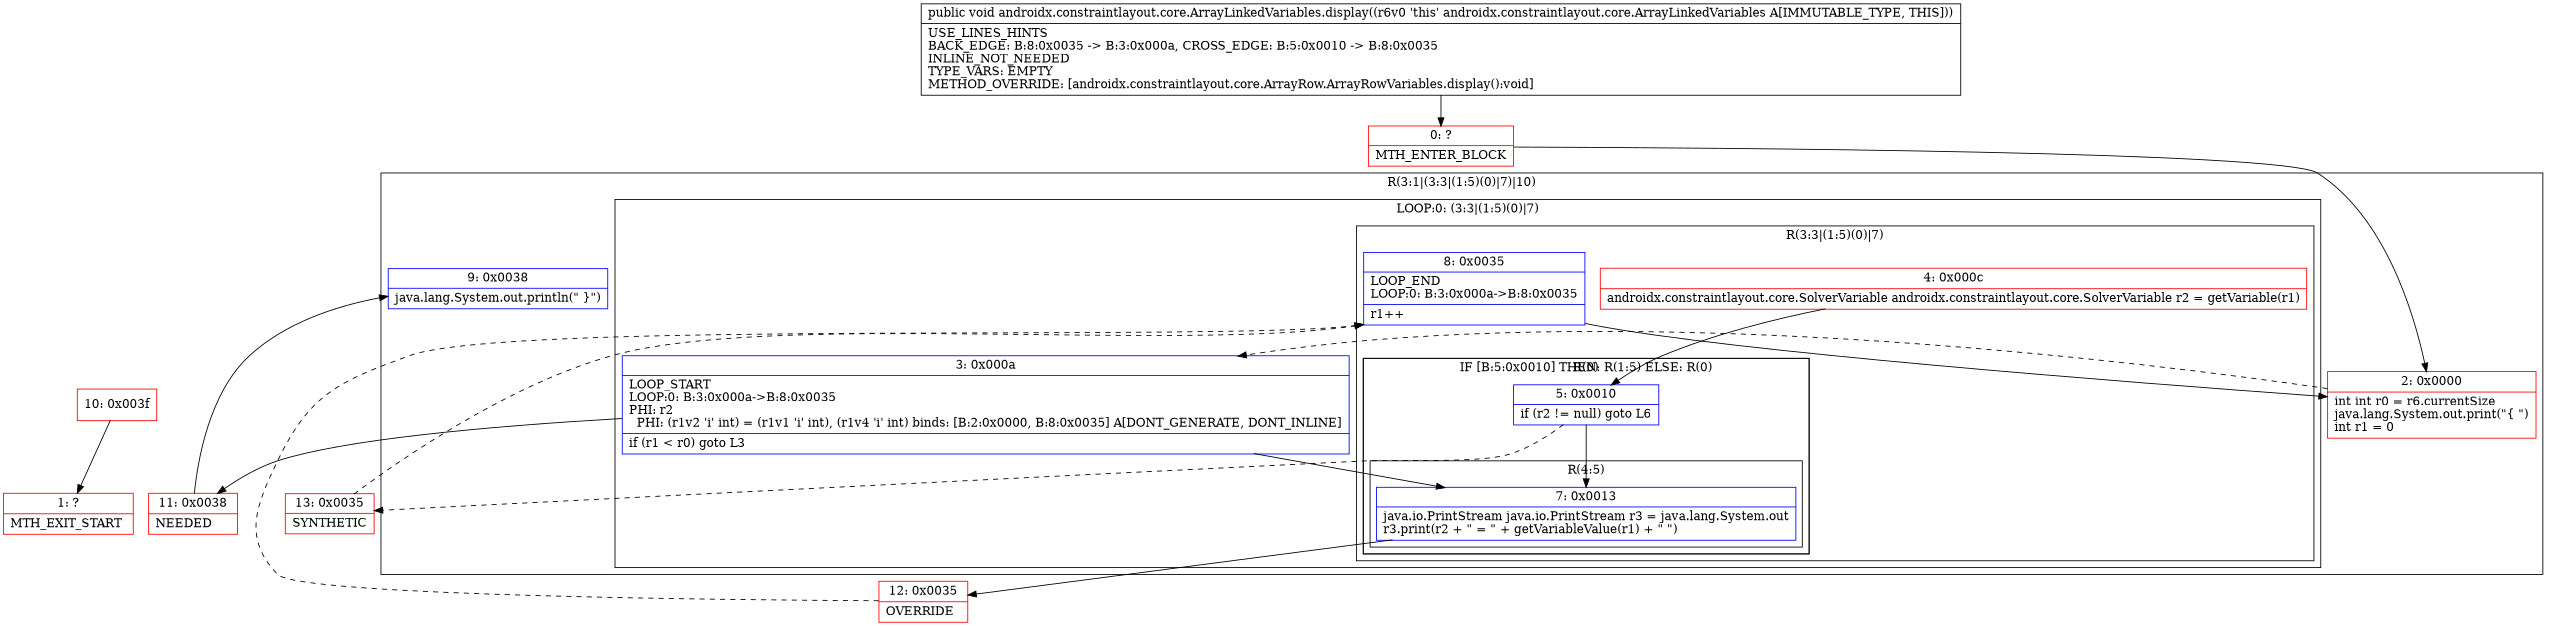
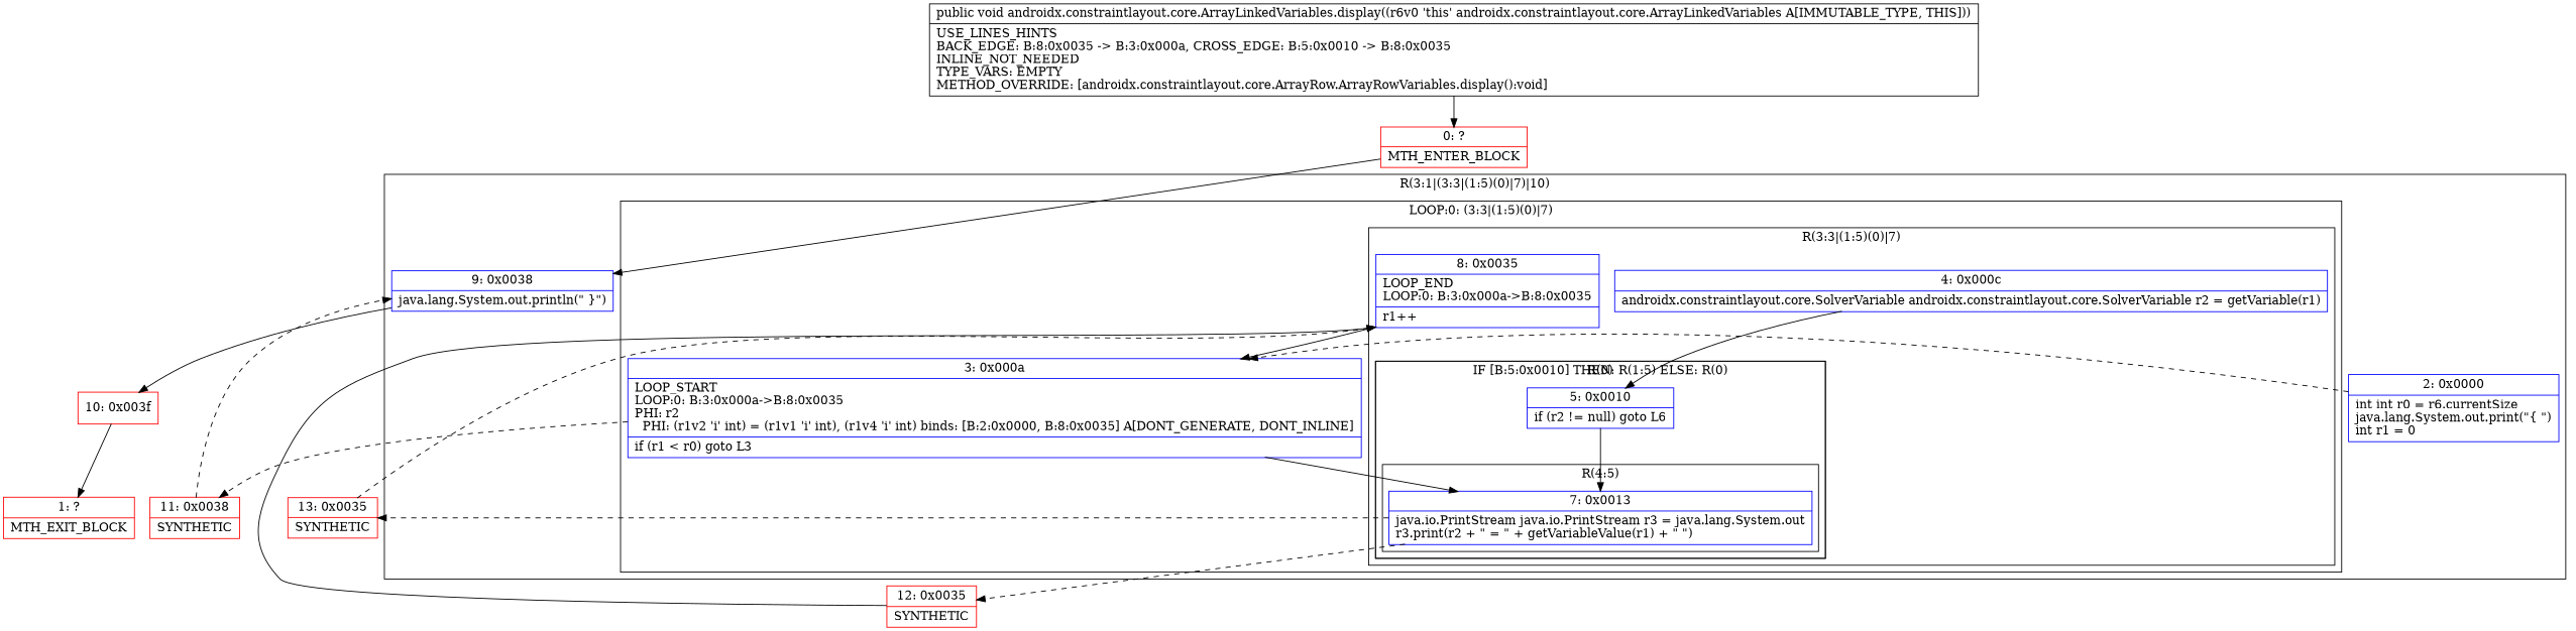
  digraph {
    node [color=blue shape=record]
    n1 [label="{7\:\ 0x0013|java.io.PrintStream java.io.PrintStream r3 = java.lang.System.out\lr3.print(r2 + \" = \" + getVariableValue(r1) + \" \")\l}"]
    n2 [label="{5\:\ 0x0010|if (r2 != null) goto L6\l}"]
-   n3 [color=red label="{4\:\ 0x000c|androidx.constraintlayout.core.SolverVariable androidx.constraintlayout.core.SolverVariable r2 = getVariable(r1)\l}"]
+   n3 [label="{4\:\ 0x000c|androidx.constraintlayout.core.SolverVariable androidx.constraintlayout.core.SolverVariable r2 = getVariable(r1)\l}"]
    n4 [label="{8\:\ 0x0035|LOOP_END\lLOOP:0: B:3:0x000a\-\>B:8:0x0035\l|r1++\l}"]
    n5 [label="{3\:\ 0x000a|LOOP_START\lLOOP:0: B:3:0x000a\-\>B:8:0x0035\lPHI: r2 \l  PHI: (r1v2 'i' int) = (r1v1 'i' int), (r1v4 'i' int) binds: [B:2:0x0000, B:8:0x0035] A[DONT_GENERATE, DONT_INLINE]\l|if (r1 \< r0) goto L3\l}"]
-   n6 [color=red label="{2\:\ 0x0000|int int r0 = r6.currentSize\ljava.lang.System.out.print(\"\{ \")\lint r1 = 0\l}"]
+   n6 [label="{2\:\ 0x0000|int int r0 = r6.currentSize\ljava.lang.System.out.print(\"\{ \")\lint r1 = 0\l}"]
    n7 [label="{9\:\ 0x0038|java.lang.System.out.println(\" \}\")\l}"]
-   n8 [color=red label="{12\:\ 0x0035|OVERRIDE\l}"]
+   n8 [color=red label="{12\:\ 0x0035|SYNTHETIC\l}"]
    n9 [color=red label="{13\:\ 0x0035|SYNTHETIC\l}"]
-   n10 [color=red label="{11\:\ 0x0038|NEEDED\l}"]
+   n10 [color=red label="{11\:\ 0x0038|SYNTHETIC\l}"]
    n11 [color=red label="{10\:\ 0x003f}"]
-   n12 [color=red label="{1\:\ ?|MTH_EXIT_START\l}"]
+   n12 [color=red label="{1\:\ ?|MTH_EXIT_BLOCK\l}"]
    n13 [color=red label="{0\:\ ?|MTH_ENTER_BLOCK\l}"]
    n14 [label="{public void androidx.constraintlayout.core.ArrayLinkedVariables.display((r6v0 'this' androidx.constraintlayout.core.ArrayLinkedVariables A[IMMUTABLE_TYPE, THIS]))  | USE_LINES_HINTS\lBACK_EDGE: B:8:0x0035 \-\> B:3:0x000a, CROSS_EDGE: B:5:0x0010 \-\> B:8:0x0035\lINLINE_NOT_NEEDED\lTYPE_VARS: EMPTY\lMETHOD_OVERRIDE: [androidx.constraintlayout.core.ArrayRow.ArrayRowVariables.display():void]\l}" color=""]
    subgraph cluster_1 {
      label="R(3:1|(3:3|(1:5)(0)|7)|10)"
      n6
      n7
      subgraph cluster_2 {
        label="LOOP:0: (3:3|(1:5)(0)|7)"
        n5
        subgraph cluster_3 {
          label="R(3:3|(1:5)(0)|7)"
          n3
          n4
          subgraph cluster_4 {
            label="IF [B:5:0x0010] THEN: R(1:5) ELSE: R(0)"
            n2
            subgraph cluster_5 {
              label="R(4:5)"
              n1
            }
            subgraph cluster_6 {
              label="R(0)"
            }
          }
        }
      }
    }
-   n1 -> n8
+   n1 -> n8 [style=dashed]
    n2 -> n1
-   n2 -> n9 [style=dashed]
+   n1 -> n9 [style=dashed]
    n3 -> n2
-   n4 -> n6
+   n4 -> n5
    n5 -> n1
-   n5 -> n10 [style=solid]
+   n5 -> n10 [style=dashed]
    n6 -> n5 [style=dashed]
-   n8 -> n4 [style=dashed]
+   n7 -> n11
+   n8 -> n4
    n9 -> n4 [style=dashed]
-   n10 -> n7
+   n10 -> n7 [style=dashed]
    n11 -> n12
-   n13 -> n6
+   n13 -> n7
    n14 -> n13
  }
